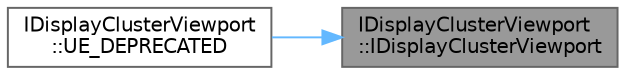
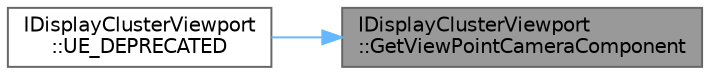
  digraph {
    rankdir=RL
    node [fontname=Helvetica fontsize=10 shape=box style=filled]
-   n1 [color=gray40 fillcolor=grey60 fontcolor=black height=0.2 label="IDisplayClusterViewport\l::IDisplayClusterViewport" width=0.4]
+   n1 [color=gray40 fillcolor=grey60 fontcolor=black height=0.2 label="IDisplayClusterViewport\l::GetViewPointCameraComponent" width=0.4]
    n2 [color=grey40 fillcolor=white height=0.2 label="IDisplayClusterViewport\l::UE_DEPRECATED" width=0.4]
    n1 -> n2 [color=steelblue1 dir=back fontname=Helvetica fontsize=10 labelfontname=Helvetica labelfontsize=10 style=solid]
  }
